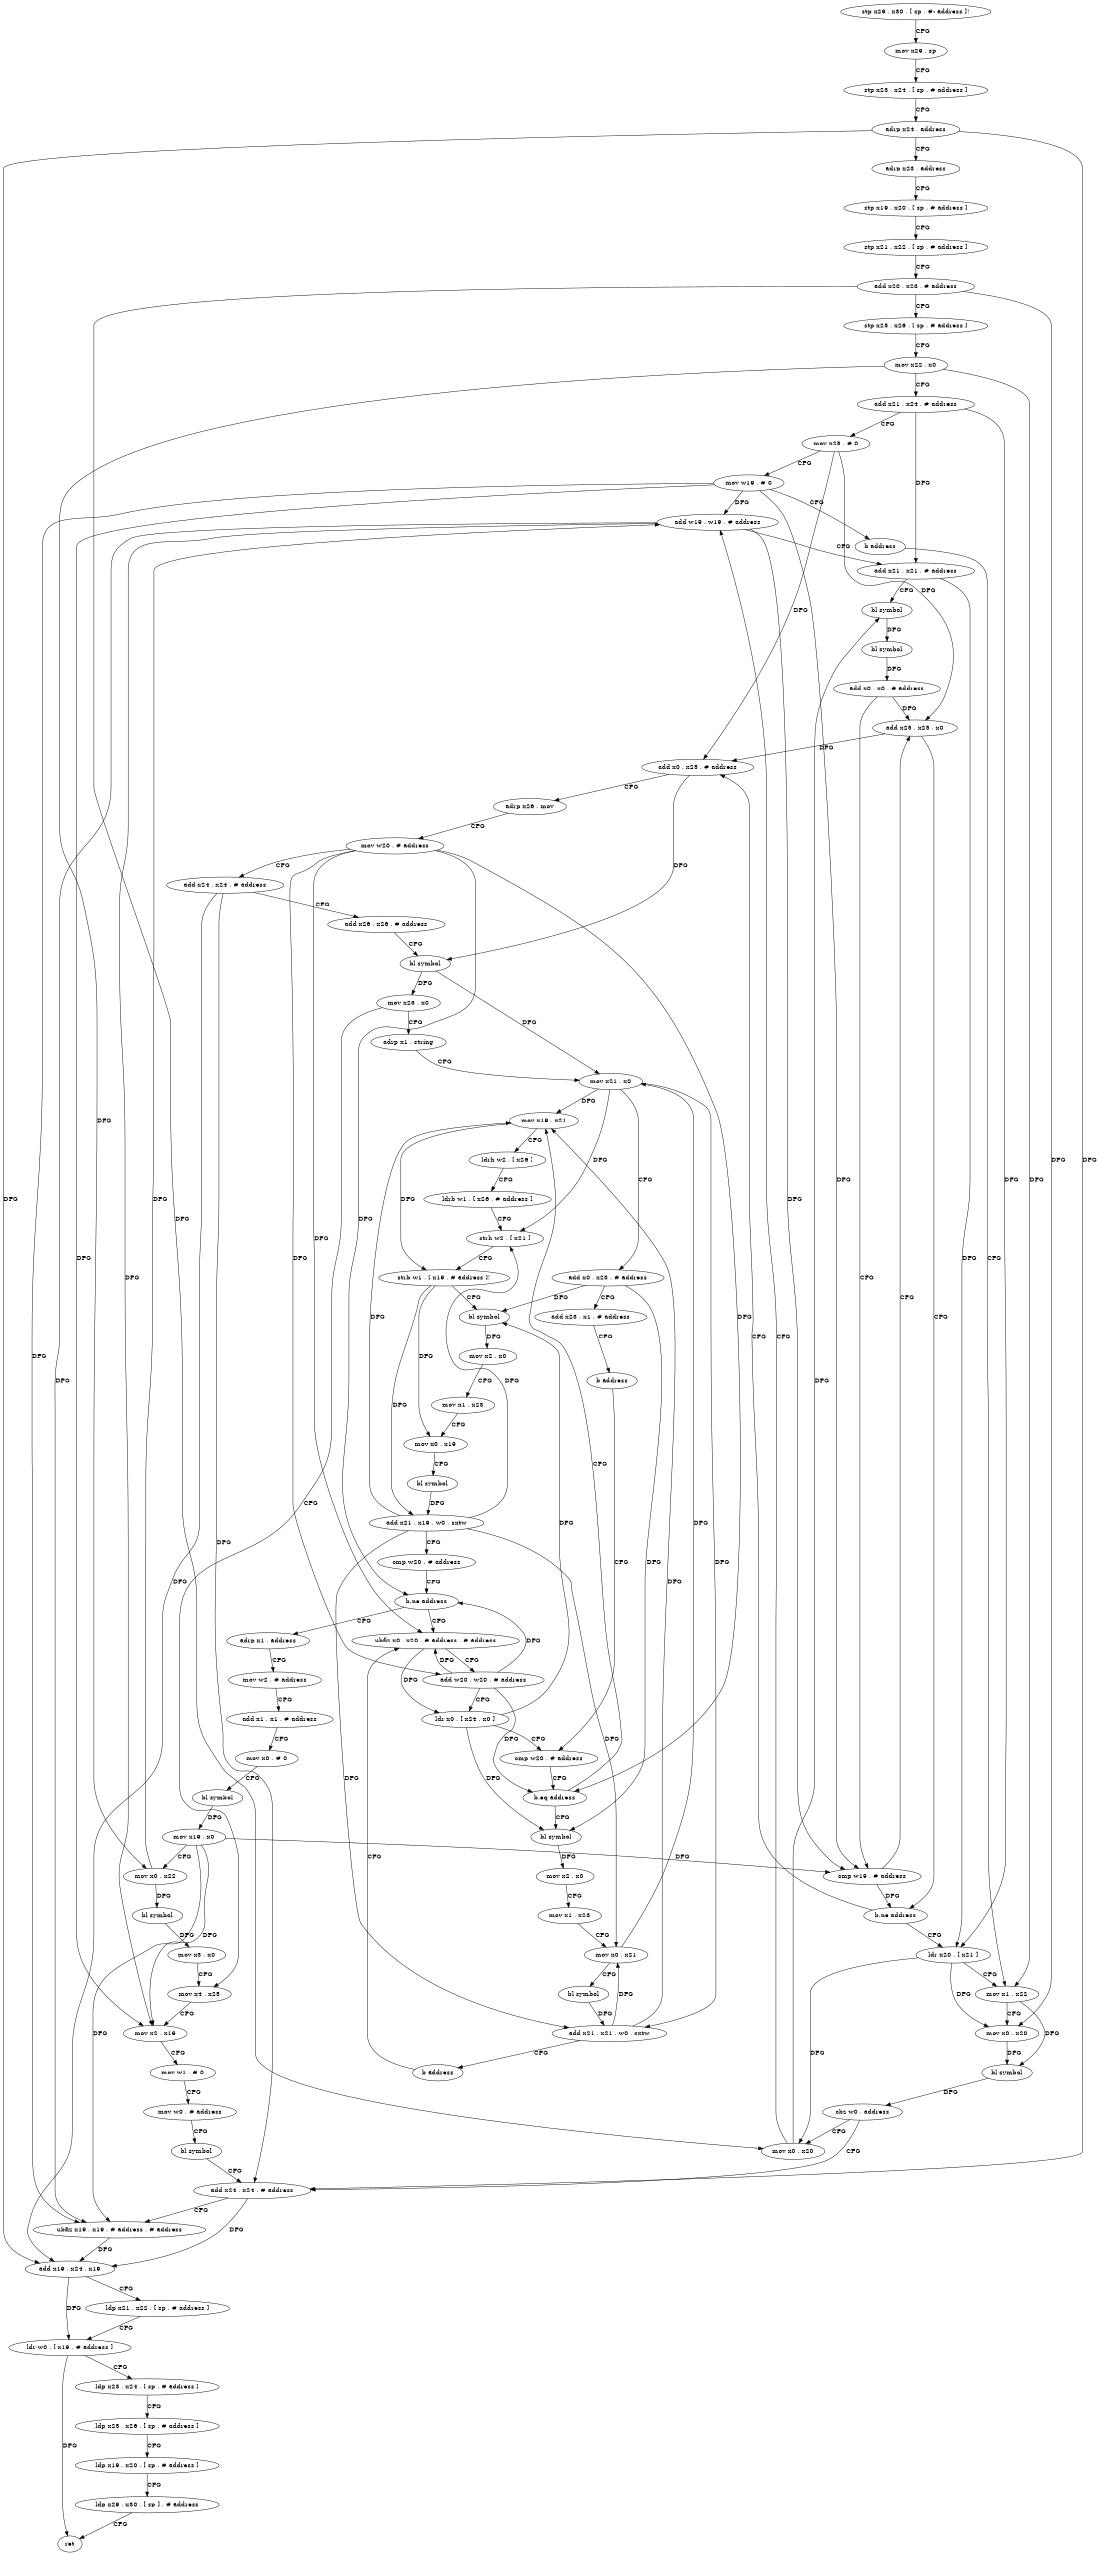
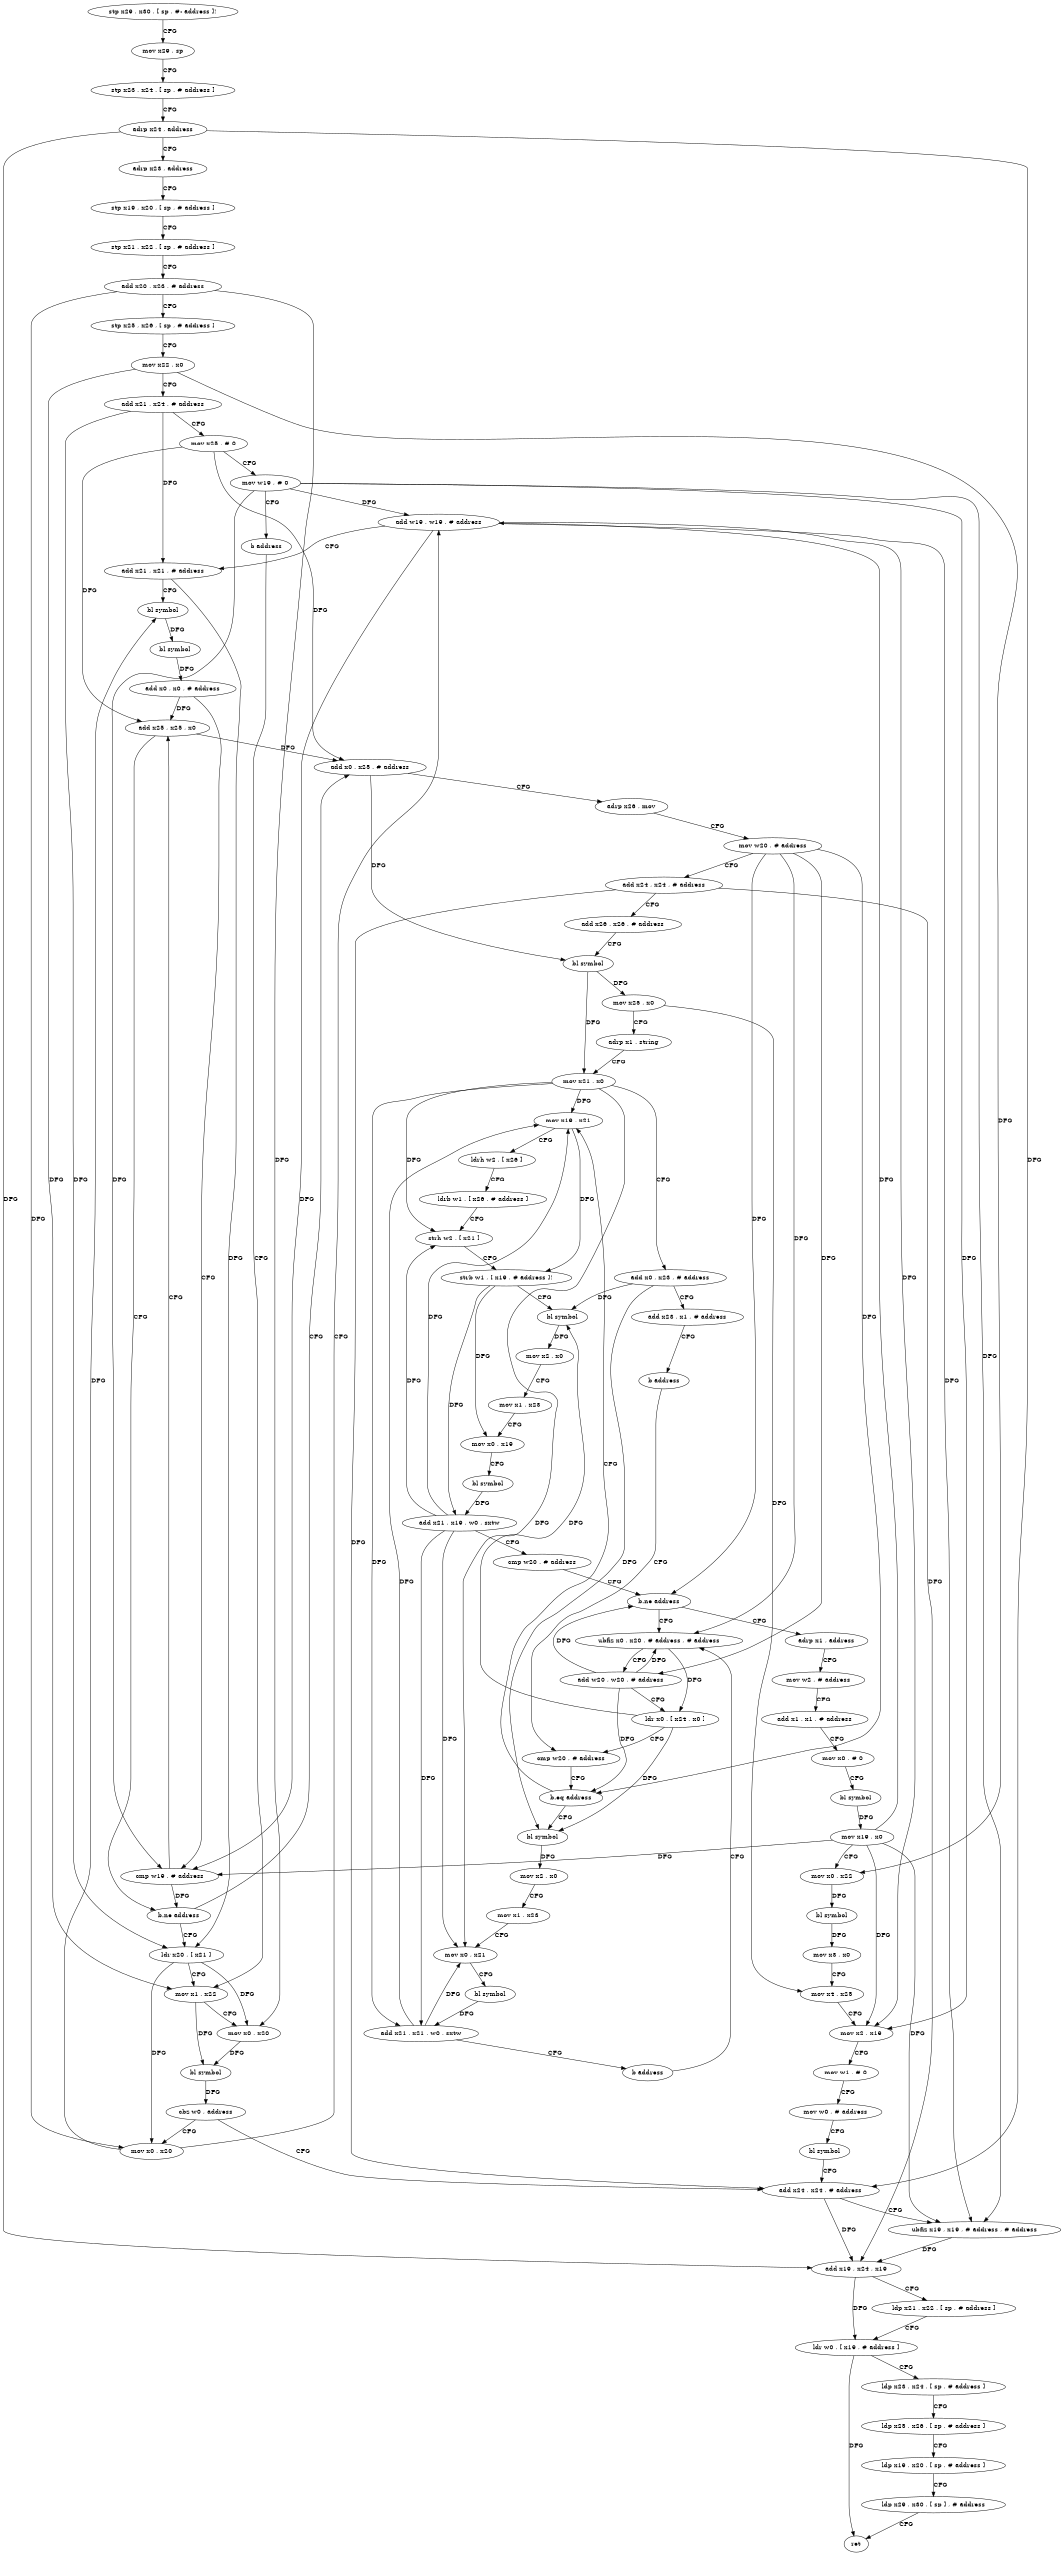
  digraph {
    n1 [label="stp x29 , x30 , [ sp , #- address ]!"]
    n2 [label="mov x29 , sp"]
    n3 [label="stp x23 , x24 , [ sp , # address ]"]
    n4 [label="adrp x24 , address"]
    n5 [label="adrp x23 , address"]
    n6 [label="add x24 , x24 , # address"]
    n7 [label="add x19 , x24 , x19"]
    n8 [label="stp x19 , x20 , [ sp , # address ]"]
    n9 [label="ubfiz x19 , x19 , # address , # address"]
    n10 [label="ldp x21 , x22 , [ sp , # address ]"]
    n11 [label="ldr w0 , [ x19 , # address ]"]
    n12 [label="stp x21 , x22 , [ sp , # address ]"]
    n13 [label="add x20 , x23 , # address"]
    n14 [label="stp x25 , x26 , [ sp , # address ]"]
    n15 [label="mov x0 , x20"]
    n16 [label="mov x0 , x20"]
    n17 [label="mov x22 , x0"]
    n18 [label="bl symbol"]
    n19 [label="add w19 , w19 , # address"]
    n20 [label="bl symbol"]
    n21 [label="add x21 , x24 , # address"]
    n22 [label="mov x1 , x22"]
    n23 [label="mov x0 , x22"]
    n24 [label="mov x25 , # 0"]
    n25 [label="add x21 , x21 , # address"]
    n26 [label="ldr x20 , [ x21 ]"]
    n27 [label="bl symbol"]
    n28 [label="mov w19 , # 0"]
    n29 [label="add x25 , x25 , x0"]
    n30 [label="add x0 , x25 , # address"]
    n31 [label="b address"]
    n32 [label="cmp w19 , # address"]
    n33 [label="mov x2 , x19"]
    n34 [label="b.ne address"]
    n35 [label="adrp x26 , mov"]
    n36 [label="bl symbol"]
    n37 [label="mov w1 , # 0"]
    n38 [label="cbz w0 , address"]
    n39 [label="bl symbol"]
    n40 [label="ldp x23 , x24 , [ sp , # address ]"]
    n41 [label=ret]
    n42 [label="ldp x25 , x26 , [ sp , # address ]"]
    n43 [label="ldp x19 , x20 , [ sp , # address ]"]
    n44 [label="ldp x29 , x30 , [ sp ] , # address"]
    n45 [label="add x0 , x0 , # address"]
    n46 [label="mov w20 , # address"]
    n47 [label="mov x25 , x0"]
    n48 [label="mov x21 , x0"]
    n49 [label="add x24 , x24 , # address"]
    n50 [label="b.eq address"]
    n51 [label="ubfiz x0 , x20 , # address , # address"]
    n52 [label="b.ne address"]
    n53 [label="add w20 , w20 , # address"]
    n54 [label="add x26 , x26 , # address"]
    n55 [label="mov x19 , x21"]
    n56 [label="bl symbol"]
    n57 [label="ldr x0 , [ x24 , x0 ]"]
    n58 [label="adrp x1 , address"]
    n59 [label="adrp x1 , string"]
    n60 [label="mov x4 , x25"]
    n61 [label="add x0 , x23 , # address"]
    n62 [label="mov x0 , x21"]
    n63 [label="add x21 , x21 , w0 , sxtw"]
    n64 [label="strh w2 , [ x21 ]"]
    n65 [label="add x23 , x1 , # address"]
    n66 [label="bl symbol"]
    n67 [label="ldrh w2 , [ x26 ]"]
    n68 [label="strb w1 , [ x19 , # address ]!"]
    n69 [label="bl symbol"]
    n70 [label="b address"]
    n71 [label="b address"]
    n72 [label="mov x2 , x0"]
    n73 [label="mov x2 , x0"]
    n74 [label="cmp w20 , # address"]
    n75 [label="mov x1 , x23"]
    n76 [label="ldrb w1 , [ x26 , # address ]"]
    n77 [label="mov x0 , x19"]
    n78 [label="add x21 , x19 , w0 , sxtw"]
    n79 [label="bl symbol"]
    n80 [label="cmp w20 , # address"]
    n81 [label="mov x1 , x23"]
    n82 [label="mov w2 , # address"]
    n83 [label="add x1 , x1 , # address"]
    n84 [label="mov x0 , # 0"]
    n85 [label="bl symbol"]
    n86 [label="mov x19 , x0"]
    n87 [label="mov x3 , x0"]
    n88 [label="mov w0 , # address"]
    n89 [label="bl symbol"]
    n1 -> n2 [label=CFG]
    n2 -> n3 [label=CFG]
    n3 -> n4 [label=CFG]
    n4 -> n5 [label=CFG]
    n4 -> n6 [label=DFG]
    n4 -> n7 [label=DFG]
    n5 -> n8 [label=CFG]
    n6 -> n7 [label=DFG]
    n6 -> n9 [label=CFG]
    n7 -> n10 [label=CFG]
    n7 -> n11 [label=DFG]
    n8 -> n12 [label=CFG]
    n9 -> n7 [label=DFG]
    n10 -> n11 [label=CFG]
    n11 -> n40 [label=CFG]
    n11 -> n41 [label=DFG]
    n12 -> n13 [label=CFG]
    n13 -> n14 [label=CFG]
    n13 -> n15 [label=DFG]
    n13 -> n16 [label=DFG]
    n14 -> n17 [label=CFG]
    n15 -> n18 [label=DFG]
    n16 -> n19 [label=CFG]
    n16 -> n20 [label=DFG]
    n17 -> n21 [label=CFG]
    n17 -> n22 [label=DFG]
    n17 -> n23 [label=DFG]
    n18 -> n38 [label=DFG]
    n19 -> n9 [label=DFG]
    n19 -> n25 [label=CFG]
    n19 -> n32 [label=DFG]
    n19 -> n33 [label=DFG]
    n20 -> n39 [label=DFG]
    n21 -> n24 [label=CFG]
    n21 -> n25 [label=DFG]
    n21 -> n26 [label=DFG]
    n22 -> n15 [label=CFG]
    n22 -> n18 [label=DFG]
    n23 -> n27 [label=DFG]
    n24 -> n28 [label=CFG]
    n24 -> n29 [label=DFG]
    n24 -> n30 [label=DFG]
    n25 -> n20 [label=CFG]
    n25 -> n26 [label=DFG]
    n26 -> n15 [label=DFG]
    n26 -> n16 [label=DFG]
    n26 -> n22 [label=CFG]
    n27 -> n87 [label=DFG]
    n28 -> n9 [label=DFG]
    n28 -> n19 [label=DFG]
    n28 -> n31 [label=CFG]
    n28 -> n32 [label=DFG]
    n28 -> n33 [label=DFG]
    n29 -> n30 [label=DFG]
    n29 -> n34 [label=CFG]
    n30 -> n35 [label=CFG]
    n30 -> n36 [label=DFG]
    n31 -> n22 [label=CFG]
    n32 -> n29 [label=CFG]
    n32 -> n34 [label=DFG]
    n33 -> n37 [label=CFG]
    n34 -> n26 [label=CFG]
    n34 -> n30 [label=CFG]
    n35 -> n46 [label=CFG]
    n36 -> n47 [label=DFG]
    n36 -> n48 [label=DFG]
    n37 -> n88 [label=CFG]
    n38 -> n6 [label=CFG]
    n38 -> n16 [label=CFG]
    n39 -> n45 [label=DFG]
    n40 -> n42 [label=CFG]
    n42 -> n43 [label=CFG]
    n43 -> n44 [label=CFG]
    n44 -> n41 [label=CFG]
    n45 -> n29 [label=DFG]
    n45 -> n32 [label=CFG]
    n46 -> n49 [label=CFG]
    n46 -> n50 [label=DFG]
    n46 -> n51 [label=DFG]
    n46 -> n52 [label=DFG]
    n46 -> n53 [label=DFG]
    n47 -> n59 [label=CFG]
-   n47 -> n60 [label=CFG]
+   n47 -> n60 [label=DFG]
    n48 -> n55 [label=DFG]
    n48 -> n61 [label=CFG]
-   n62 -> n48 [label=DFG]
+   n48 -> n62 [label=DFG]
    n48 -> n63 [label=DFG]
    n48 -> n64 [label=DFG]
    n49 -> n6 [label=DFG]
    n49 -> n7 [label=DFG]
    n49 -> n54 [label=CFG]
    n50 -> n55 [label=CFG]
    n50 -> n56 [label=CFG]
    n51 -> n53 [label=CFG]
    n51 -> n57 [label=DFG]
    n52 -> n51 [label=CFG]
    n52 -> n58 [label=CFG]
    n53 -> n50 [label=DFG]
    n53 -> n51 [label=DFG]
    n53 -> n52 [label=DFG]
    n53 -> n57 [label=CFG]
    n54 -> n36 [label=CFG]
    n55 -> n67 [label=CFG]
    n55 -> n68 [label=DFG]
    n56 -> n72 [label=DFG]
    n57 -> n56 [label=DFG]
    n57 -> n66 [label=DFG]
    n57 -> n74 [label=CFG]
    n58 -> n82 [label=CFG]
    n59 -> n48 [label=CFG]
    n60 -> n33 [label=CFG]
    n61 -> n56 [label=DFG]
    n61 -> n65 [label=CFG]
    n61 -> n66 [label=DFG]
    n62 -> n69 [label=CFG]
    n63 -> n55 [label=DFG]
    n63 -> n62 [label=DFG]
    n63 -> n70 [label=CFG]
    n64 -> n68 [label=CFG]
    n65 -> n71 [label=CFG]
    n66 -> n73 [label=DFG]
    n67 -> n76 [label=CFG]
    n68 -> n66 [label=CFG]
    n68 -> n77 [label=DFG]
    n68 -> n78 [label=DFG]
    n69 -> n63 [label=DFG]
    n70 -> n51 [label=CFG]
    n71 -> n74 [label=CFG]
    n72 -> n75 [label=CFG]
    n73 -> n81 [label=CFG]
    n74 -> n50 [label=CFG]
    n75 -> n62 [label=CFG]
    n76 -> n64 [label=CFG]
    n77 -> n79 [label=CFG]
    n78 -> n55 [label=DFG]
    n78 -> n62 [label=DFG]
    n78 -> n63 [label=DFG]
    n78 -> n64 [label=DFG]
    n78 -> n80 [label=CFG]
    n79 -> n78 [label=DFG]
    n80 -> n52 [label=CFG]
    n81 -> n77 [label=CFG]
    n82 -> n83 [label=CFG]
    n83 -> n84 [label=CFG]
    n84 -> n85 [label=CFG]
    n85 -> n86 [label=DFG]
    n86 -> n9 [label=DFG]
-   n23 -> n19 [label=DFG]
+   n86 -> n19 [label=DFG]
    n86 -> n23 [label=CFG]
    n86 -> n32 [label=DFG]
    n86 -> n33 [label=DFG]
    n87 -> n60 [label=CFG]
    n88 -> n89 [label=CFG]
    n89 -> n6 [label=CFG]
  }
